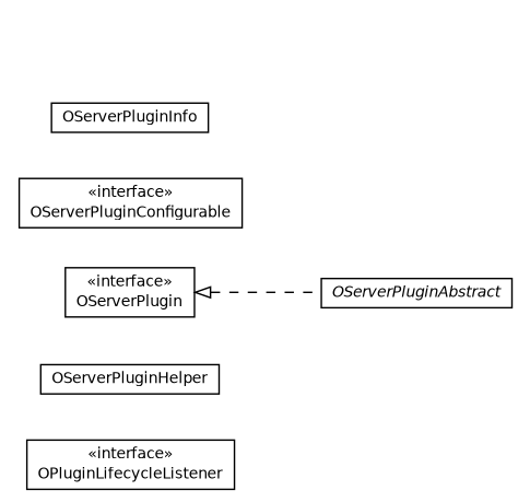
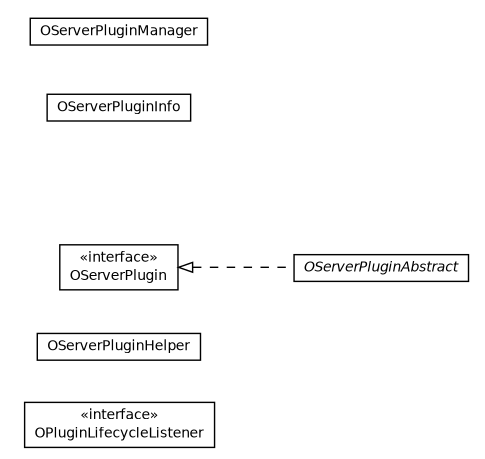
  digraph {
    nodesep=0.25
    ranksep=0.5
    rankdir=LR
    node [fontcolor=black fontname=Helvetica fontsize=10.0 shape=plaintext]
    n1 [label=<<table title="com.orientechnologies.orient.server.plugin.OPluginLifecycleListener" border="0" cellborder="1" cellspacing="0" cellpadding="2" port="p" href="./OPluginLifecycleListener.html"> 		<tr><td><table border="0" cellspacing="0" cellpadding="1"> <tr><td align="center" balign="center"> &#171;interface&#187; </td></tr> <tr><td align="center" balign="center"> OPluginLifecycleListener </td></tr> 		</table></td></tr> 		</table>>]
    n2 [label=<<table title="com.orientechnologies.orient.server.plugin.OServerPluginHelper" border="0" cellborder="1" cellspacing="0" cellpadding="2" port="p" href="./OServerPluginHelper.html"> 		<tr><td><table border="0" cellspacing="0" cellpadding="1"> <tr><td align="center" balign="center"> OServerPluginHelper </td></tr> 		</table></td></tr> 		</table>>]
    n3 [label=<<table title="com.orientechnologies.orient.server.plugin.OServerPluginAbstract" border="0" cellborder="1" cellspacing="0" cellpadding="2" port="p" href="./OServerPluginAbstract.html"> 		<tr><td><table border="0" cellspacing="0" cellpadding="1"> <tr><td align="center" balign="center"><font face="Helvetica-Oblique"> OServerPluginAbstract </font></td></tr> 		</table></td></tr> 		</table>>]
    n4 [label=<<table title="com.orientechnologies.orient.server.plugin.OServerPlugin" border="0" cellborder="1" cellspacing="0" cellpadding="2" port="p" href="./OServerPlugin.html"> 		<tr><td><table border="0" cellspacing="0" cellpadding="1"> <tr><td align="center" balign="center"> &#171;interface&#187; </td></tr> <tr><td align="center" balign="center"> OServerPlugin </td></tr> 		</table></td></tr> 		</table>>]
-   n5 [label=<<table title="com.orientechnologies.orient.server.plugin.OServerPluginConfigurable" border="0" cellborder="1" cellspacing="0" cellpadding="2" port="p" href="./OServerPluginConfigurable.html"> 		<tr><td><table border="0" cellspacing="0" cellpadding="1"> <tr><td align="center" balign="center"> &#171;interface&#187; </td></tr> <tr><td align="center" balign="center"> OServerPluginConfigurable </td></tr> 		</table></td></tr> 		</table>>]
    n6 [label=<<table title="com.orientechnologies.orient.server.plugin.OServerPluginInfo" border="0" cellborder="1" cellspacing="0" cellpadding="2" port="p" href="./OServerPluginInfo.html"> 		<tr><td><table border="0" cellspacing="0" cellpadding="1"> <tr><td align="center" balign="center"> OServerPluginInfo </td></tr> 		</table></td></tr> 		</table>>]
+   n7 [label=<<table title="com.orientechnologies.orient.server.plugin.OServerPluginManager" border="0" cellborder="1" cellspacing="0" cellpadding="2" port="p" href="./OServerPluginManager.html"> 		<tr><td><table border="0" cellspacing="0" cellpadding="1"> <tr><td align="center" balign="center"> OServerPluginManager </td></tr> 		</table></td></tr> 		</table>>]
    n4 -> n3 [arrowtail=empty dir=back fontname=Helvetica fontsize=10 headport=p labelfontname=Helvetica labelfontsize=10 style=dashed tailport=p]
  }
